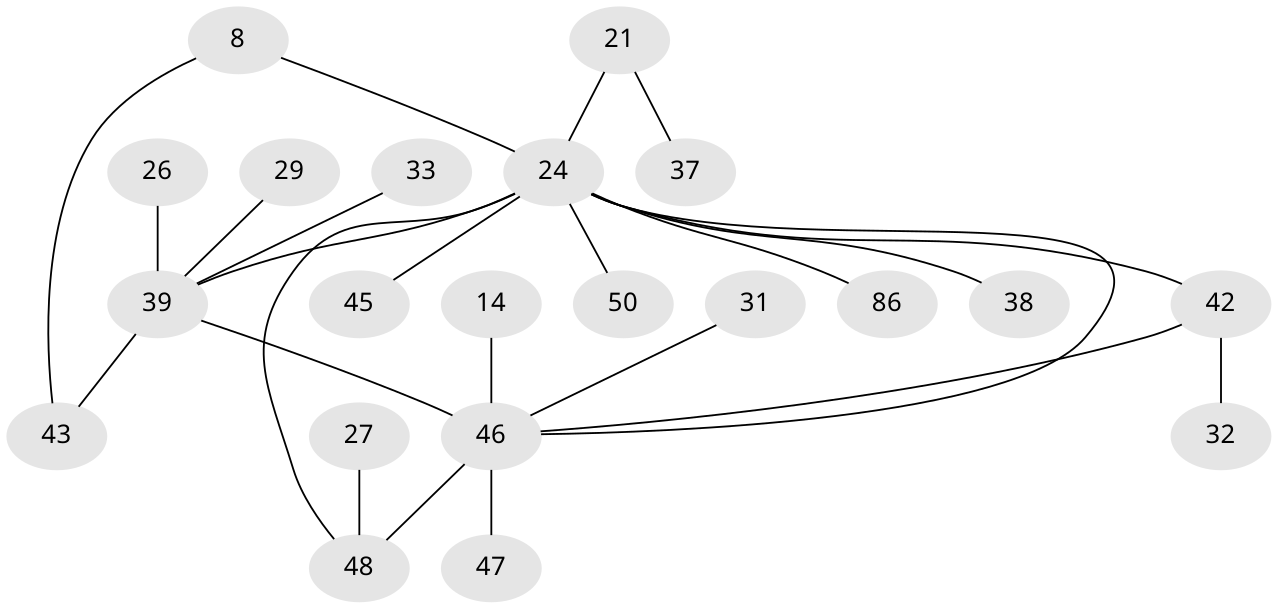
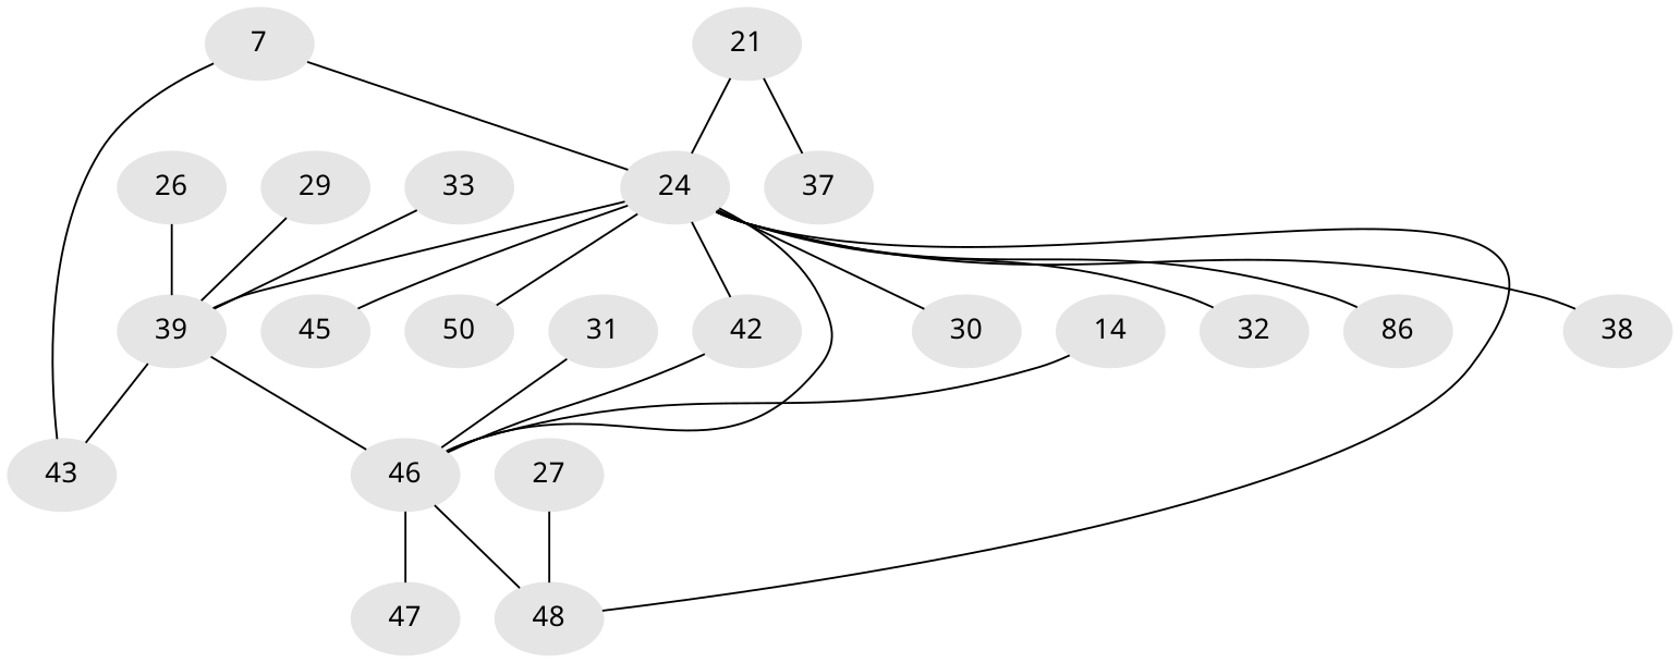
  graph {
    fontname="Noto Sans"
    node [color=gray90 fontname="Noto Sans" style=filled]
    edge [fontname="Noto Sans"]
-   7 [super="+4" label=8]
+   7 [super="+4"]
    24 [super="+23+12+15+16"]
    43 [super="+41"]
    46 [super="+25+10"]
    48 [super="+9+44"]
+   30
    32
    n8 [label=86]
    38
    39 [super="+1+5"]
    42
    45
    50
    47
    14
    21
    37
    26 [super="+11"]
    27
    29
    31
    33 [super="+18"]
    7 -- 24 [weight=3]
    7 -- 43 [weight=3]
    24 -- 46
    24 -- 48
-   42 -- 32
+   24 -- 30
+   24 -- 32
    24 -- n8
    24 -- 38
    24 -- 39 [weight=2]
    24 -- 42
    24 -- 45
    24 -- 50
    46 -- 48 [weight=2]
    46 -- 47
    39 -- 43
    39 -- 46 [weight=5]
    42 -- 46
    14 -- 46
    21 -- 24
    21 -- 37
    26 -- 39
    27 -- 48
    29 -- 39
    31 -- 46
    33 -- 39
  }
